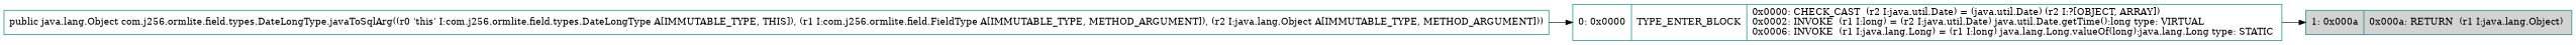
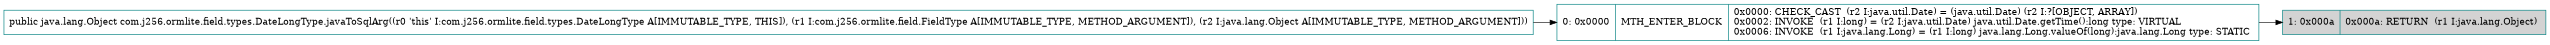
  digraph {
    rankdir=LR
    node [shape=record style=filled fillcolor=white color=teal]
-   n1 [label="{0\:\ 0x0000|TYPE_ENTER_BLOCK\l|0x0000: CHECK_CAST  (r2 I:java.util.Date) = (java.util.Date) (r2 I:?[OBJECT, ARRAY]) \l0x0002: INVOKE  (r1 I:long) = (r2 I:java.util.Date) java.util.Date.getTime():long type: VIRTUAL \l0x0006: INVOKE  (r1 I:java.lang.Long) = (r1 I:long) java.lang.Long.valueOf(long):java.lang.Long type: STATIC \l}"]
+   n1 [label="{0\:\ 0x0000|MTH_ENTER_BLOCK\l|0x0000: CHECK_CAST  (r2 I:java.util.Date) = (java.util.Date) (r2 I:?[OBJECT, ARRAY]) \l0x0002: INVOKE  (r1 I:long) = (r2 I:java.util.Date) java.util.Date.getTime():long type: VIRTUAL \l0x0006: INVOKE  (r1 I:java.lang.Long) = (r1 I:long) java.lang.Long.valueOf(long):java.lang.Long type: STATIC \l}"]
    n2 [label="{1\:\ 0x000a|0x000a: RETURN  (r1 I:java.lang.Object) \l}" fillcolor=lightgrey]
    n3 [label="{public java.lang.Object com.j256.ormlite.field.types.DateLongType.javaToSqlArg((r0 'this' I:com.j256.ormlite.field.types.DateLongType A[IMMUTABLE_TYPE, THIS]), (r1 I:com.j256.ormlite.field.FieldType A[IMMUTABLE_TYPE, METHOD_ARGUMENT]), (r2 I:java.lang.Object A[IMMUTABLE_TYPE, METHOD_ARGUMENT])) }"]
    n1 -> n2
    n3 -> n1
  }
